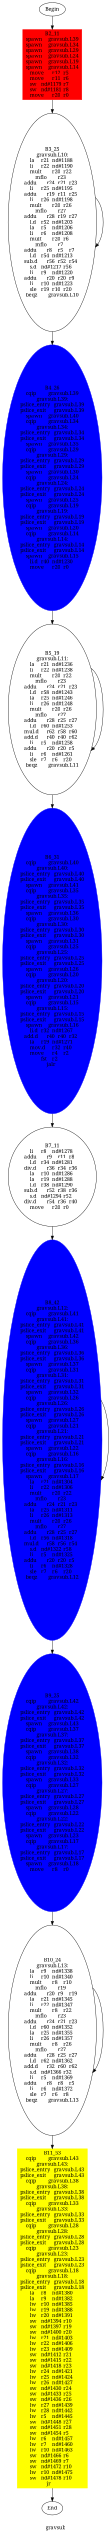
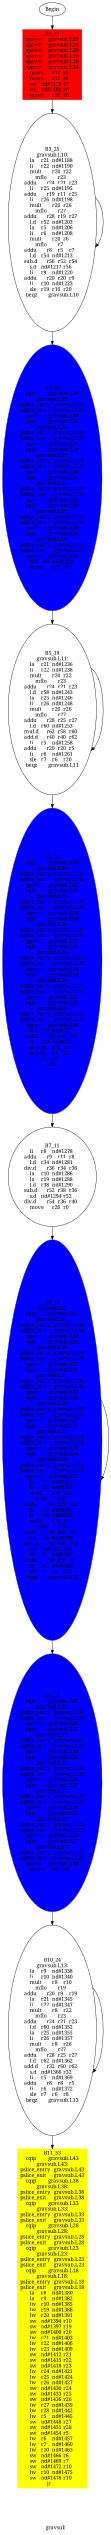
  digraph {
    color=purple
    label=gravsub
    style=dashed
    fontname="Noto Serif"
    node [fontname="Noto Serif"]
    edge [fontname="Noto Serif"]
    n1 [label=Begin]
    n2 [color=red label="B2_11\nspawn	gravsub.L39\nspawn	gravsub.L34\nspawn	gravsub.L29\nspawn	gravsub.L24\nspawn	gravsub.L19\nspawn	gravsub.L14\nmove	r12	r5	\nmove	r11	r6	\nsw	nd#1179	r7	\nsw	nd#1181	r8	\nmove	r20	r0	\n" shape=box style=filled]
    n3 [label="B3_25\ngravsub.L10:\nla	r21	nd#1188	\nli	r22	nd#1190	\nmult	r20	r22	\nmflo	r23	\naddu	r24	r21	r23	\nli	r25	nd#1195	\naddu	r19	r11	r25	\nli	r26	nd#1198	\nmult	r20	r26	\nmflo	r27	\naddu	r28	r19	r27	\nl.d	r52	nd#1203	\nla	r5	nd#1206	\nli	r6	nd#1208	\nmult	r20	r6	\nmflo	r7	\naddu	r8	r5	r7	\nl.d	r54	nd#1213	\nsub.d	r56	r52	r54	\ns.d	nd#1217	r56	\nli	r9	nd#1220	\naddu	r20	r20	r9	\nli	r10	nd#1223	\nsle	r19	r10	r20	\nbeqz	gravsub.L10\n"]
-   n4 [label=End]
    n5 [color=blue label="B4_26\ncqip	gravsub.L39\ngravsub.L39:\npslice_entry	gravsub.L39\npslice_exit	gravsub.L39\nspawn	gravsub.L40\ncqip	gravsub.L34\ngravsub.L34:\npslice_entry	gravsub.L34\npslice_exit	gravsub.L34\nspawn	gravsub.L35\ncqip	gravsub.L29\ngravsub.L29:\npslice_entry	gravsub.L29\npslice_exit	gravsub.L29\nspawn	gravsub.L30\ncqip	gravsub.L24\ngravsub.L24:\npslice_entry	gravsub.L24\npslice_exit	gravsub.L24\nspawn	gravsub.L25\ncqip	gravsub.L19\ngravsub.L19:\npslice_entry	gravsub.L19\npslice_exit	gravsub.L19\nspawn	gravsub.L20\ncqip	gravsub.L14\ngravsub.L14:\npslice_entry	gravsub.L14\npslice_exit	gravsub.L14\nspawn	gravsub.L15\nli.d	r40	nd#1230	\nmove	r20	r0	\n" shape=ellipse style=filled]
    n6 [label="B5_19\ngravsub.L11:\nla	r21	nd#1236	\nli	r22	nd#1238	\nmult	r20	r22	\nmflo	r23	\naddu	r24	r21	r23	\nl.d	r58	nd#1243	\nla	r25	nd#1246	\nli	r26	nd#1248	\nmult	r20	r26	\nmflo	r27	\naddu	r28	r25	r27	\nl.d	r60	nd#1253	\nmul.d	r62	r58	r60	\nadd.d	r40	r40	r62	\nli	r5	nd#1258	\naddu	r20	r20	r5	\nli	r6	nd#1261	\nsle	r7	r6	r20	\nbeqz	gravsub.L11\n"]
    n7 [color=blue label="B6_31\ncqip	gravsub.L40\ngravsub.L40:\npslice_entry	gravsub.L40\npslice_exit	gravsub.L40\nspawn	gravsub.L41\ncqip	gravsub.L35\ngravsub.L35:\npslice_entry	gravsub.L35\npslice_exit	gravsub.L35\nspawn	gravsub.L36\ncqip	gravsub.L30\ngravsub.L30:\npslice_entry	gravsub.L30\npslice_exit	gravsub.L30\nspawn	gravsub.L31\ncqip	gravsub.L25\ngravsub.L25:\npslice_entry	gravsub.L25\npslice_exit	gravsub.L25\nspawn	gravsub.L26\ncqip	gravsub.L20\ngravsub.L20:\npslice_entry	gravsub.L20\npslice_exit	gravsub.L20\nspawn	gravsub.L21\ncqip	gravsub.L15\ngravsub.L15:\npslice_entry	gravsub.L15\npslice_exit	gravsub.L15\nspawn	gravsub.L16\nli.d	r32	nd#1267	\nadd.d	r40	r40	r32	\nla	r19	nd#1271	\nmov.d	r32	r40	\nmove	r4	r2	\nfst	r2	\njalr	\n" shape=ellipse style=filled]
    n8 [label="B7_11\nli	r8	nd#1278	\naddu	r9	r11	r8	\nl.d	r34	nd#1281	\ndiv.d	r36	r34	r36	\nla	r10	nd#1286	\nla	r19	nd#1288	\nl.d	r38	nd#1290	\nsub.d	r52	r38	r36	\ns.d	nd#1294	r52	\ndiv.d	r54	r36	r40	\nmove	r20	r0	\n"]
    n9 [color=blue label="B8_42\ngravsub.L12:\ncqip	gravsub.L41\ngravsub.L41:\npslice_entry	gravsub.L41\npslice_exit	gravsub.L41\nspawn	gravsub.L42\ncqip	gravsub.L36\ngravsub.L36:\npslice_entry	gravsub.L36\npslice_exit	gravsub.L36\nspawn	gravsub.L37\ncqip	gravsub.L31\ngravsub.L31:\npslice_entry	gravsub.L31\npslice_exit	gravsub.L31\nspawn	gravsub.L32\ncqip	gravsub.L26\ngravsub.L26:\npslice_entry	gravsub.L26\npslice_exit	gravsub.L26\nspawn	gravsub.L27\ncqip	gravsub.L21\ngravsub.L21:\npslice_entry	gravsub.L21\npslice_exit	gravsub.L21\nspawn	gravsub.L22\ncqip	gravsub.L16\ngravsub.L16:\npslice_entry	gravsub.L16\npslice_exit	gravsub.L16\nspawn	gravsub.L17\nla	r21	nd#1304	\nli	r22	nd#1306	\nmult	r20	r22	\nmflo	r23	\naddu	r24	r21	r23	\nla	r25	nd#1311	\nli	r26	nd#1313	\nmult	r20	r26	\nmflo	r27	\naddu	r28	r25	r27	\nl.d	r56	nd#1318	\nmul.d	r58	r56	r54	\ns.d	nd#1322	r58	\nli	r5	nd#1325	\naddu	r20	r20	r5	\nli	r6	nd#1328	\nsle	r7	r6	r20	\nbeqz	gravsub.L12\n" shape=ellipse style=filled]
    n10 [color=blue label="B9_25\ncqip	gravsub.L42\ngravsub.L42:\npslice_entry	gravsub.L42\npslice_exit	gravsub.L42\nspawn	gravsub.L43\ncqip	gravsub.L37\ngravsub.L37:\npslice_entry	gravsub.L37\npslice_exit	gravsub.L37\nspawn	gravsub.L38\ncqip	gravsub.L32\ngravsub.L32:\npslice_entry	gravsub.L32\npslice_exit	gravsub.L32\nspawn	gravsub.L33\ncqip	gravsub.L27\ngravsub.L27:\npslice_entry	gravsub.L27\npslice_exit	gravsub.L27\nspawn	gravsub.L28\ncqip	gravsub.L22\ngravsub.L22:\npslice_entry	gravsub.L22\npslice_exit	gravsub.L22\nspawn	gravsub.L23\ncqip	gravsub.L17\ngravsub.L17:\npslice_entry	gravsub.L17\npslice_exit	gravsub.L17\nspawn	gravsub.L18\nmove	r8	r0	\n" shape=ellipse style=filled]
    n11 [label="B10_24\ngravsub.L13:\nla	r9	nd#1338	\nli	r10	nd#1340	\nmult	r8	r10	\nmflo	r19	\naddu	r20	r9	r19	\nla	r21	nd#1345	\nli	r22	nd#1347	\nmult	r8	r22	\nmflo	r23	\naddu	r24	r21	r23	\nl.d	r60	nd#1352	\nla	r25	nd#1355	\nli	r26	nd#1357	\nmult	r8	r26	\nmflo	r27	\naddu	r28	r25	r27	\nl.d	r62	nd#1362	\nadd.d	r32	r60	r62	\ns.d	nd#1366	r32	\nli	r5	nd#1369	\naddu	r8	r8	r5	\nli	r6	nd#1372	\nsle	r7	r6	r8	\nbeqz	gravsub.L13\n"]
    n12 [color=yellow label="B11_53\ncqip	gravsub.L43\ngravsub.L43:\npslice_entry	gravsub.L43\npslice_exit	gravsub.L43\ncqip	gravsub.L38\ngravsub.L38:\npslice_entry	gravsub.L38\npslice_exit	gravsub.L38\ncqip	gravsub.L33\ngravsub.L33:\npslice_entry	gravsub.L33\npslice_exit	gravsub.L33\ncqip	gravsub.L28\ngravsub.L28:\npslice_entry	gravsub.L28\npslice_exit	gravsub.L28\ncqip	gravsub.L23\ngravsub.L23:\npslice_entry	gravsub.L23\npslice_exit	gravsub.L23\ncqip	gravsub.L18\ngravsub.L18:\npslice_entry	gravsub.L18\npslice_exit	gravsub.L18\nla	r8	nd#1380	\nla	r9	nd#1382	\nlw	r10	nd#1385	\nlw	r19	nd#1388	\nlw	r20	nd#1391	\nsw	nd#1394	r10	\nsw	nd#1397	r19	\nsw	nd#1400	r20	\nlw	r21	nd#1403	\nlw	r22	nd#1406	\nlw	r23	nd#1409	\nsw	nd#1412	r21	\nsw	nd#1415	r22	\nsw	nd#1418	r23	\nlw	r24	nd#1421	\nlw	r25	nd#1424	\nlw	r26	nd#1427	\nsw	nd#1430	r24	\nsw	nd#1433	r25	\nsw	nd#1436	r26	\nlw	r27	nd#1439	\nlw	r28	nd#1442	\nlw	r5	nd#1445	\nsw	nd#1448	r27	\nsw	nd#1451	r28	\nsw	nd#1454	r5	\nlw	r6	nd#1457	\nlw	r7	nd#1460	\nlw	r10	nd#1463	\nsw	nd#1466	r6	\nsw	nd#1469	r7	\nsw	nd#1472	r10	\nlw	r10	nd#1475	\nsw	nd#1478	r10	\njr	\n" shape=polygon style=filled]
    n1 -> n2
    n2 -> n3
    n3 -> n3
    n3 -> n5
    n5 -> n6
    n6 -> n6
    n6 -> n7
    n7 -> n8
    n8 -> n9
    n9 -> n9
    n9 -> n10
    n10 -> n11
    n11 -> n11
    n11 -> n12
-   n12 -> n4
  }
